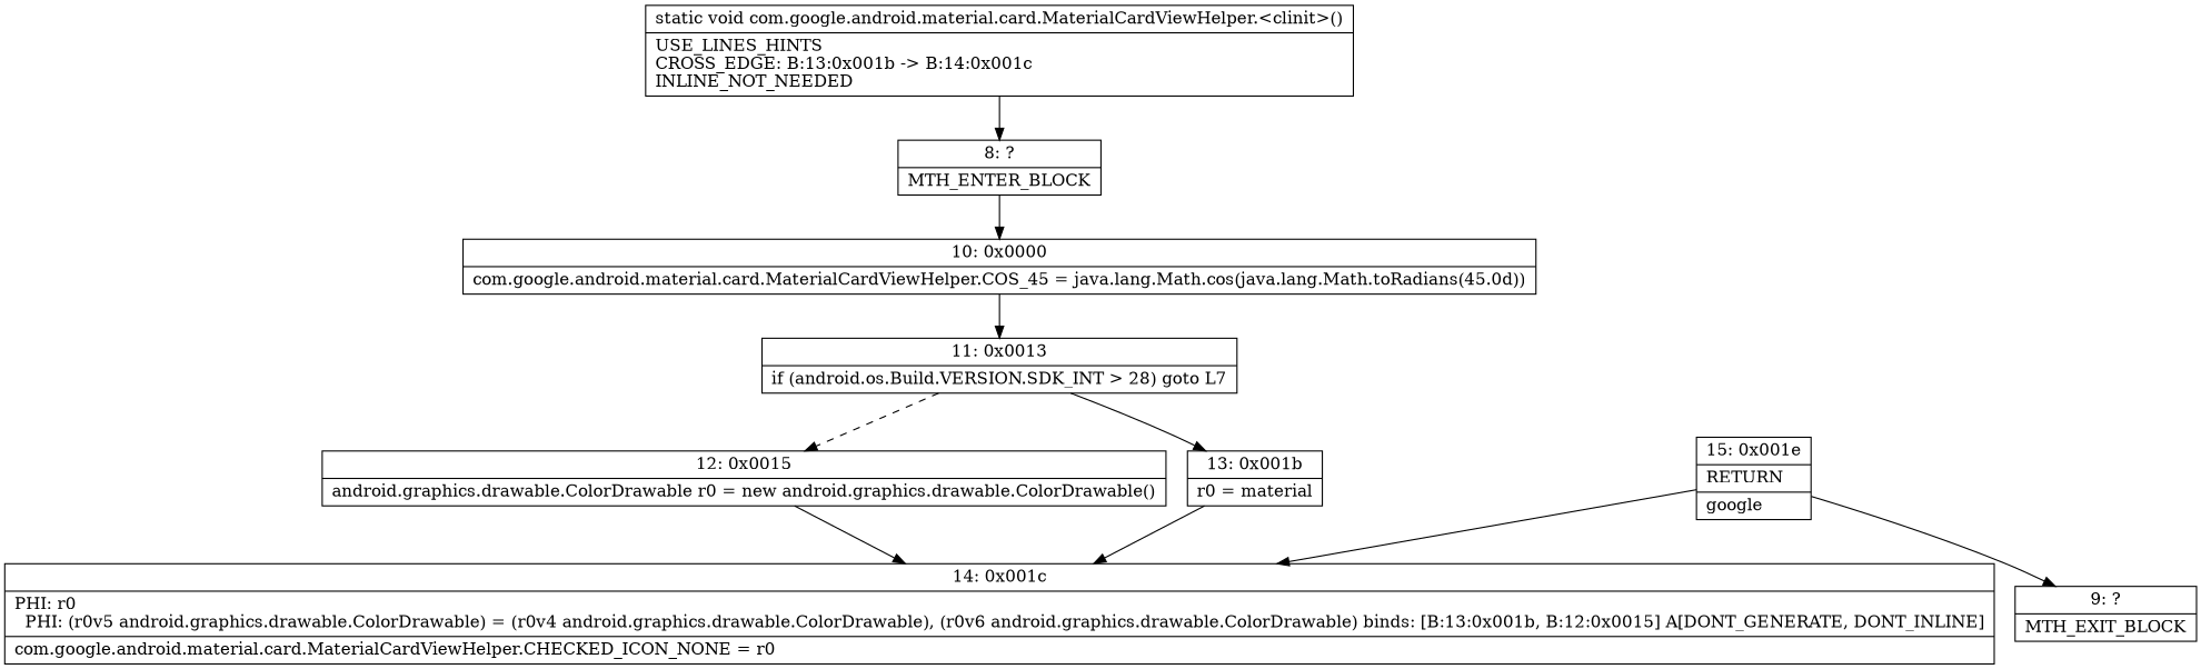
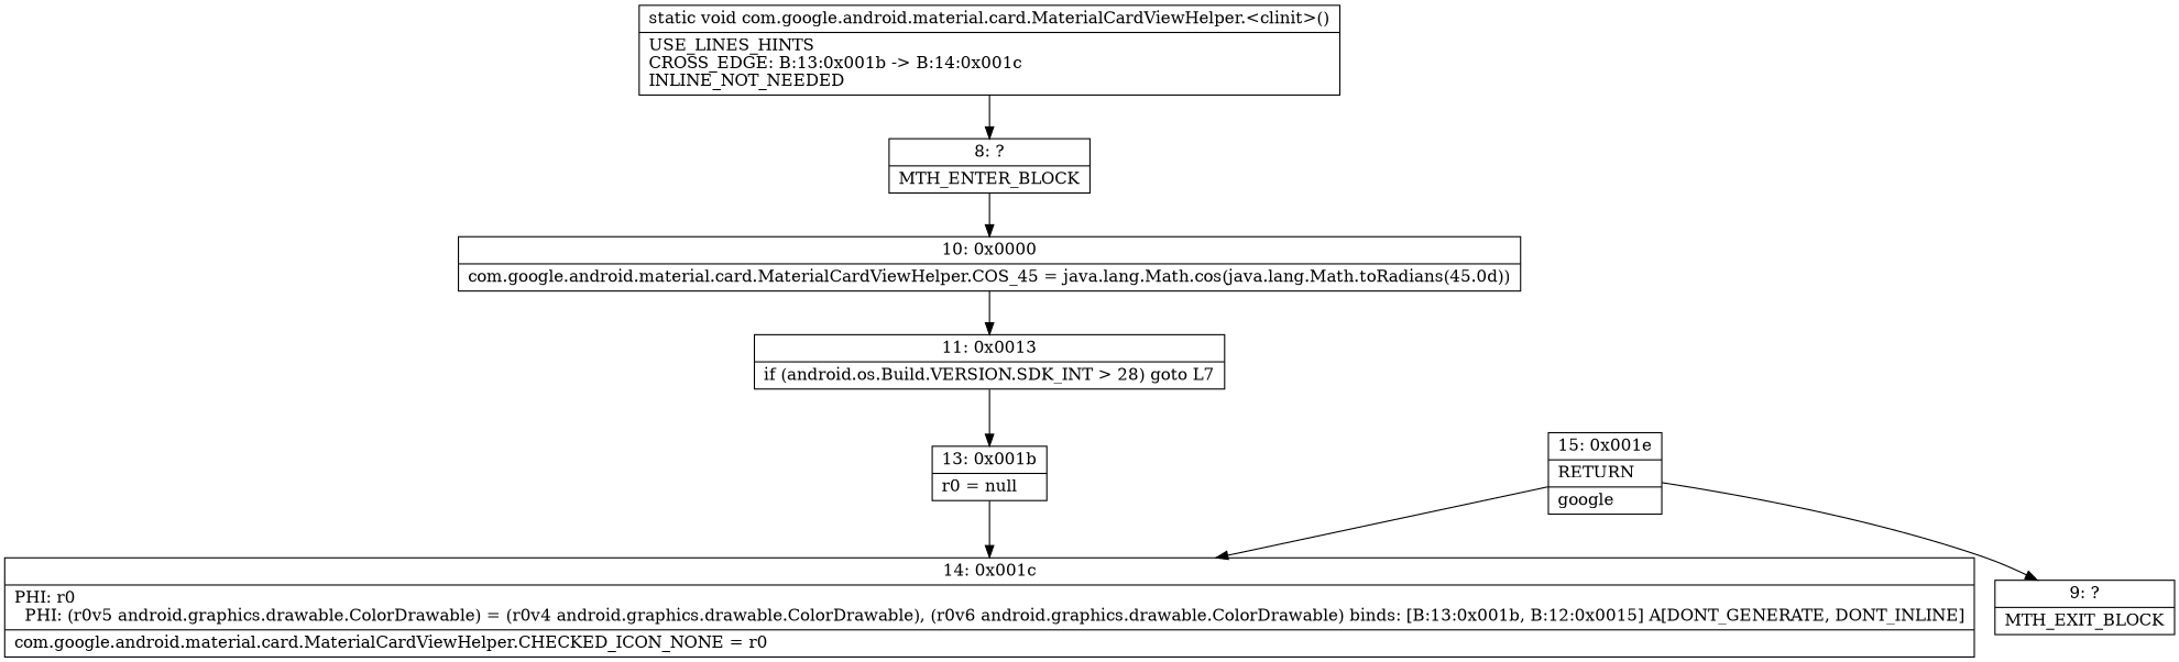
  digraph {
    fontname="DejaVu Serif"
    node [fontname="DejaVu Serif" shape=record]
    edge [fontname="DejaVu Serif"]
    n1 [label="{8\:\ ?|MTH_ENTER_BLOCK\l}"]
    n2 [label="{10\:\ 0x0000|com.google.android.material.card.MaterialCardViewHelper.COS_45 = java.lang.Math.cos(java.lang.Math.toRadians(45.0d))\l}"]
    n3 [label="{11\:\ 0x0013|if (android.os.Build.VERSION.SDK_INT \> 28) goto L7\l}"]
-   n4 [label="{12\:\ 0x0015|android.graphics.drawable.ColorDrawable r0 = new android.graphics.drawable.ColorDrawable()\l}"]
-   n5 [label="{13\:\ 0x001b|r0 = material\l}"]
+   n5 [label="{13\:\ 0x001b|r0 = null\l}"]
    n6 [label="{14\:\ 0x001c|PHI: r0 \l  PHI: (r0v5 android.graphics.drawable.ColorDrawable) = (r0v4 android.graphics.drawable.ColorDrawable), (r0v6 android.graphics.drawable.ColorDrawable) binds: [B:13:0x001b, B:12:0x0015] A[DONT_GENERATE, DONT_INLINE]\l|com.google.android.material.card.MaterialCardViewHelper.CHECKED_ICON_NONE = r0\l}"]
    n7 [label="{15\:\ 0x001e|RETURN\l|google\l}"]
    n8 [label="{9\:\ ?|MTH_EXIT_BLOCK\l}"]
    n9 [label="{static void com.google.android.material.card.MaterialCardViewHelper.\<clinit\>()  | USE_LINES_HINTS\lCROSS_EDGE: B:13:0x001b \-\> B:14:0x001c\lINLINE_NOT_NEEDED\l}"]
    n1 -> n2
    n2 -> n3
-   n3 -> n4 [style=dashed]
    n3 -> n5
-   n4 -> n6
    n5 -> n6
    n7 -> n6
    n7 -> n8
    n9 -> n1
  }
